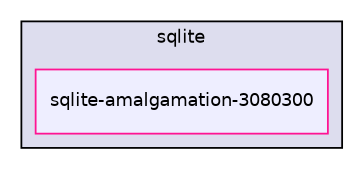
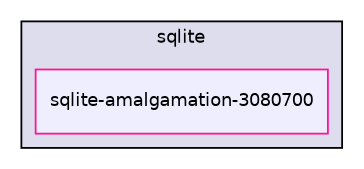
  digraph {
    compound=true
    rankdir=LR
-   n1 [fillcolor="#eeeeff" fontname=Helvetica fontsize=10 label="sqlite-amalgamation-3080300" pencolor=black shape=box style=filled color=deeppink]
+   n1 [fillcolor="#eeeeff" fontname=Helvetica fontsize=10 label="sqlite-amalgamation-3080700" pencolor=black shape=box style=filled color=deeppink]
    subgraph cluster_1 {
      bgcolor="#ddddee"
      fontname=Helvetica
      fontsize=10
      label=sqlite
      pencolor=black
      n1
    }
  }
